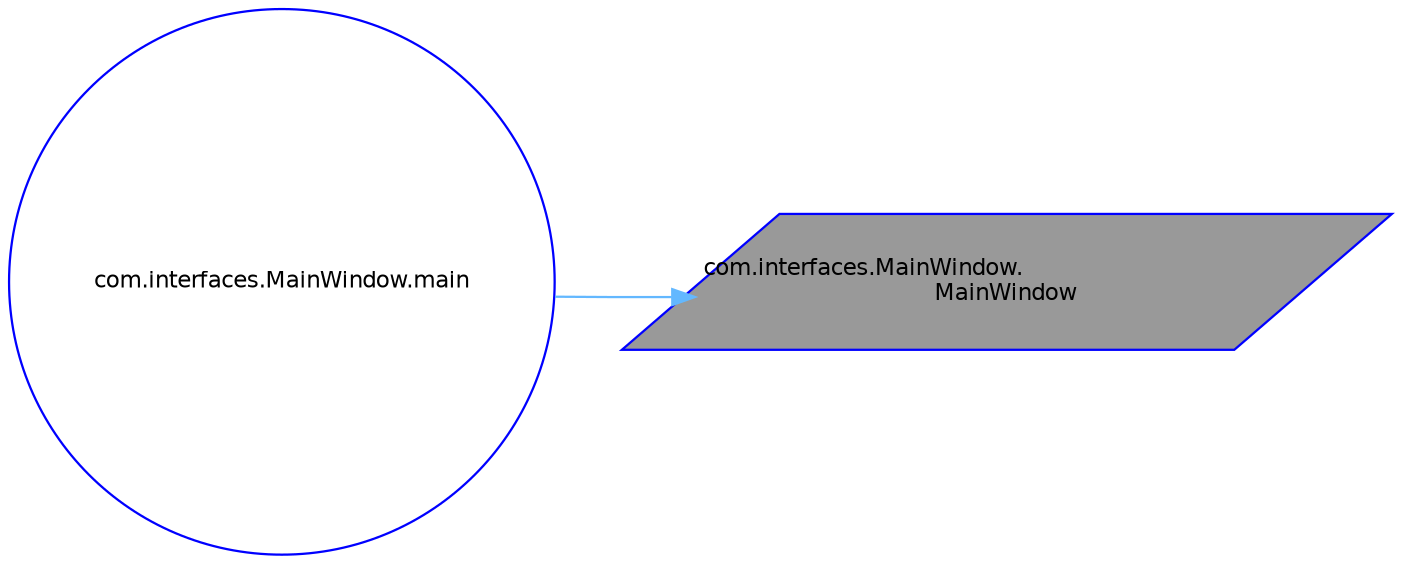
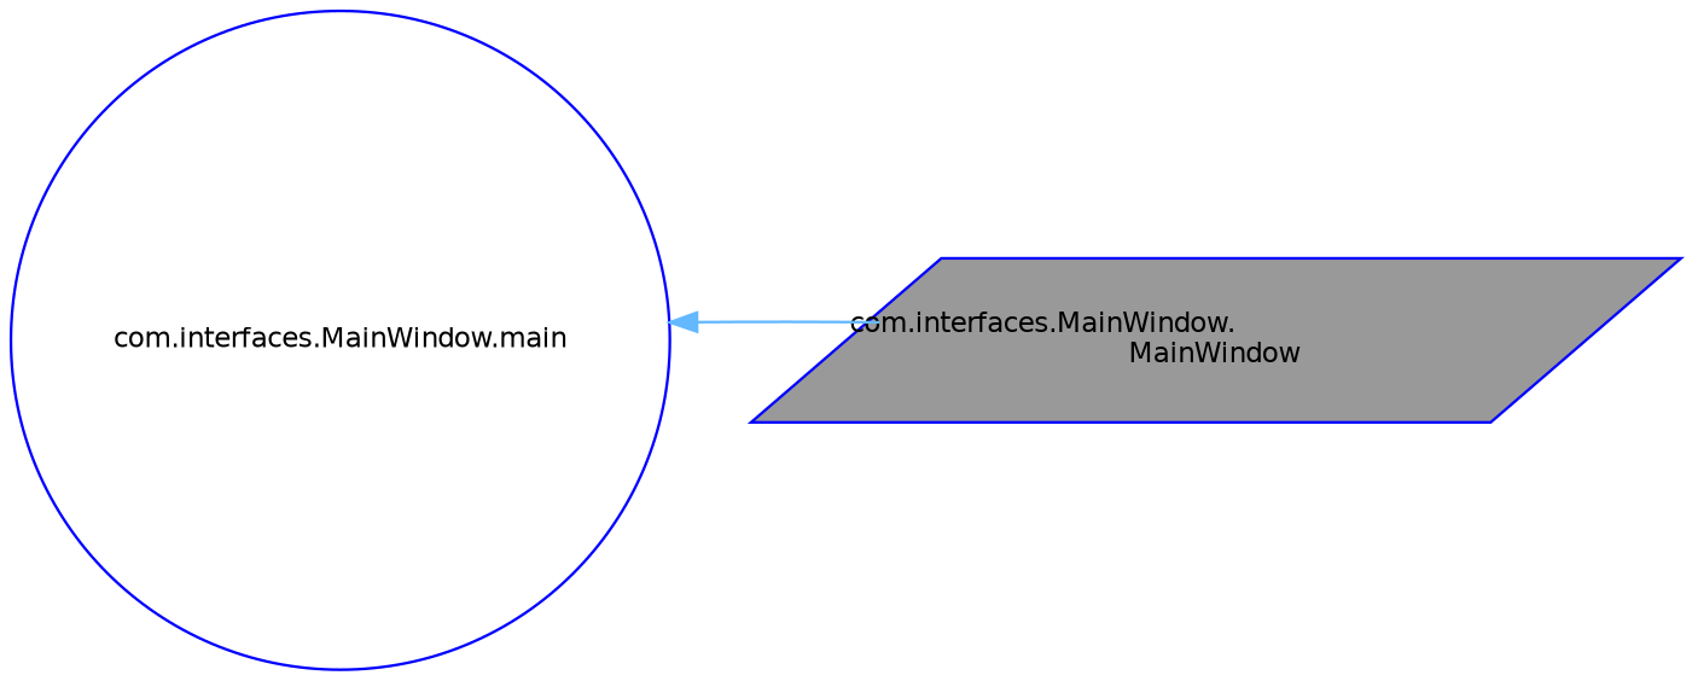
  digraph {
    rankdir=RL
    node [color=blue fontname=Helvetica fontsize=10 style=filled]
    n1 [fillcolor=grey60 fontcolor=black height=0.2 label="com.interfaces.MainWindow.\lMainWindow" shape=parallelogram width=0.4]
    n2 [fillcolor=white height=0.2 label="com.interfaces.MainWindow.main" shape=circle width=0.4]
-   n1 -> n2 [color=steelblue1 dir=back fontname=Helvetica fontsize=10 labelfontname=Helvetica labelfontsize=10 style=solid]
+   n2 -> n1 [color=steelblue1 dir=back fontname=Helvetica fontsize=10 labelfontname=Helvetica labelfontsize=10 style=solid]
  }
